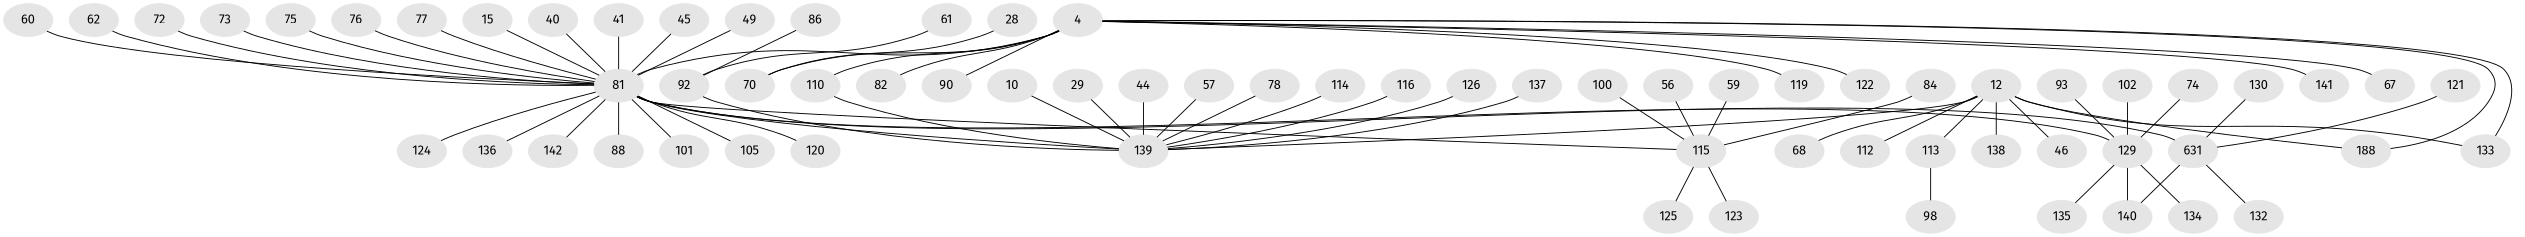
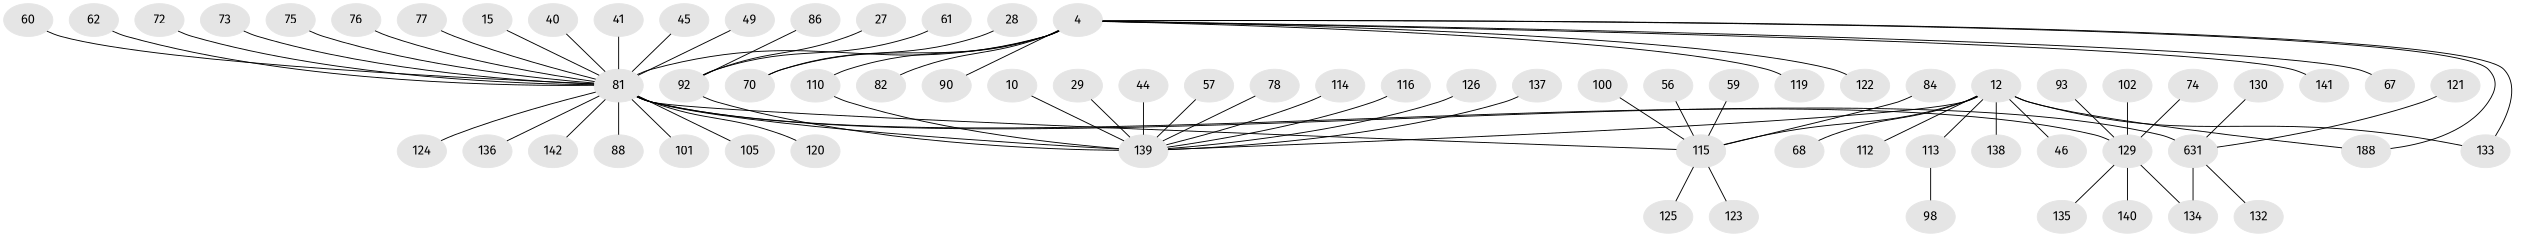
  graph {
    fontname="Fira Sans"
    node [color=gray90 fontname="Fira Sans" style=filled]
    edge [fontname="Fira Sans"]
    4 [super="+3"]
    67
    70 [super="+9"]
    81 [super="+22+23+1"]
    82
    90
    110
    n8 [label=188 super="+109"]
    119
    122 [super="+63+71"]
    133 [super="+58+103"]
    141 [super="+53"]
    139 [super="+128+2"]
    115 [super="+106+108"]
    129 [super="+8+26+33+25"]
    88 [super="+14"]
    101
    105 [super="+34"]
    120
    124
    n21 [label=631 super="+50+79+80+83+104+111+21"]
    136
    142 [super="+99"]
    10
    12 [super="+5"]
    46
    68
    112
    113
    138
    98 [super="+48+51+54"]
    123 [super="+95"]
    125
    15
    92 [super="+24+31"]
+   27
    28
    29
    40
    41 [super="+38"]
    44
    45
    49
    56
    57
    59
    60
    61
    62
    72
    73
    134 [super="+107"]
    135 [super="+65+127"]
    140 [super="+94"]
    74
    75
    76 [super="+66"]
    77
    78
    132
    84
    86
    93 [super="+89"]
    100
    102 [super="+85+87"]
    114
    116
    121
    126 [super="+91"]
    130 [super="+117"]
    137
    4 -- 67
    4 -- 70 [weight=2]
    4 -- 81 [weight=3]
    4 -- 82
    4 -- 90
    4 -- 110
    4 -- n8
    4 -- 119
    4 -- 122
    4 -- 133
    4 -- 141
    81 -- 139 [weight=3]
    81 -- 115 [weight=2]
    81 -- 129 [weight=2]
    81 -- 88
    81 -- 101
    81 -- 105
    81 -- 120
    81 -- 124
    81 -- n21 [weight=3]
    81 -- 136
    81 -- 142
    110 -- 139
    115 -- 123
    115 -- 125
    129 -- 134
    129 -- 135
    129 -- 140
-   n21 -- 140 [weight=2]
+   n21 -- 134 [weight=2]
    n21 -- 132
    10 -- 139
    12 -- n8
    12 -- 133
    12 -- 139 [weight=2]
+   12 -- 115 [weight=2]
    12 -- 46
    12 -- 68
    12 -- 112
    12 -- 113
    12 -- 138
    113 -- 98
    15 -- 81
    92 -- 139 [weight=2]
+   27 -- 92
    28 -- 70
    29 -- 139
    40 -- 81
    41 -- 81 [weight=3]
    44 -- 139
    45 -- 81
    49 -- 81
    56 -- 115
    57 -- 139
    59 -- 115
    60 -- 81
    61 -- 92
    62 -- 81
    72 -- 81
    73 -- 81
    74 -- 129
    75 -- 81
    76 -- 81
    77 -- 81
    78 -- 139
    84 -- 115
    86 -- 92
    93 -- 129
    100 -- 115
    102 -- 129
    114 -- 139
    116 -- 139
    121 -- n21
    126 -- 139
    130 -- n21
    137 -- 139
  }
